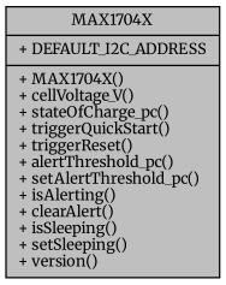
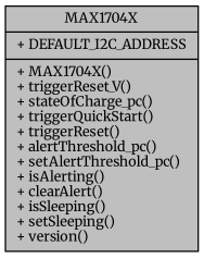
  digraph {
    fontname=Merriweather
-   n1 [color=black fillcolor=grey75 fontcolor=black fontname=Merriweather fontsize=10 height=0.2 label="{MAX1704X\n|+ DEFAULT_I2C_ADDRESS\l|+ MAX1704X()\l+ cellVoltage_V()\l+ stateOfCharge_pc()\l+ triggerQuickStart()\l+ triggerReset()\l+ alertThreshold_pc()\l+ setAlertThreshold_pc()\l+ isAlerting()\l+ clearAlert()\l+ isSleeping()\l+ setSleeping()\l+ version()\l}" shape=record style=filled width=0.4]
+   n1 [color=black fillcolor=grey75 fontcolor=black fontname=Merriweather fontsize=10 height=0.2 label="{MAX1704X\n|+ DEFAULT_I2C_ADDRESS\l|+ MAX1704X()\l+ triggerReset_V()\l+ stateOfCharge_pc()\l+ triggerQuickStart()\l+ triggerReset()\l+ alertThreshold_pc()\l+ setAlertThreshold_pc()\l+ isAlerting()\l+ clearAlert()\l+ isSleeping()\l+ setSleeping()\l+ version()\l}" shape=record style=filled width=0.4]
  }
